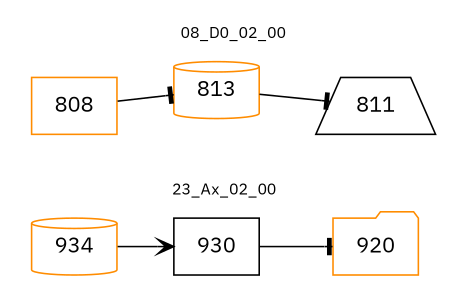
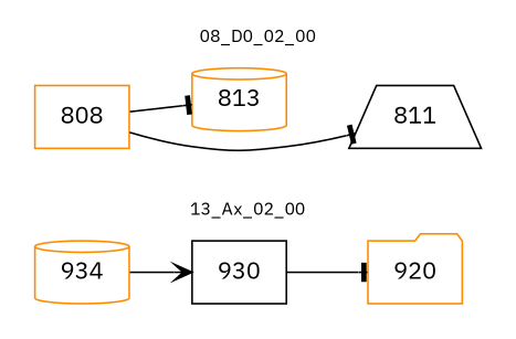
  digraph {
    fontname="IBM Plex Sans"
    rankdir=LR
    node [color=darkorange fontname="IBM Plex Sans" shape=box]
    edge [arrowhead=tee color=black fontname="IBM Plex Sans"]
    n1 [color=black label=930]
    n2 [label=934 shape=cylinder]
    n3 [label=920 shape=folder]
    n4 [label=808]
    n5 [color=black label=811 shape=trapezium]
    n6 [label=813 shape=cylinder]
    subgraph cluster_1 {
      color=white
      fontsize=10
-     label="23_Ax_02_00"
+     label="13_Ax_02_00"
      n1
      n2
      n3
    }
    subgraph cluster_2 {
      color=white
      fontsize=10
      label="08_D0_02_00"
      n4
      n5
      n6
    }
    n1 -> n3
    n2 -> n1 [arrowhead=vee]
-   n6 -> n5
+   n4 -> n5
    n4 -> n6
  }
